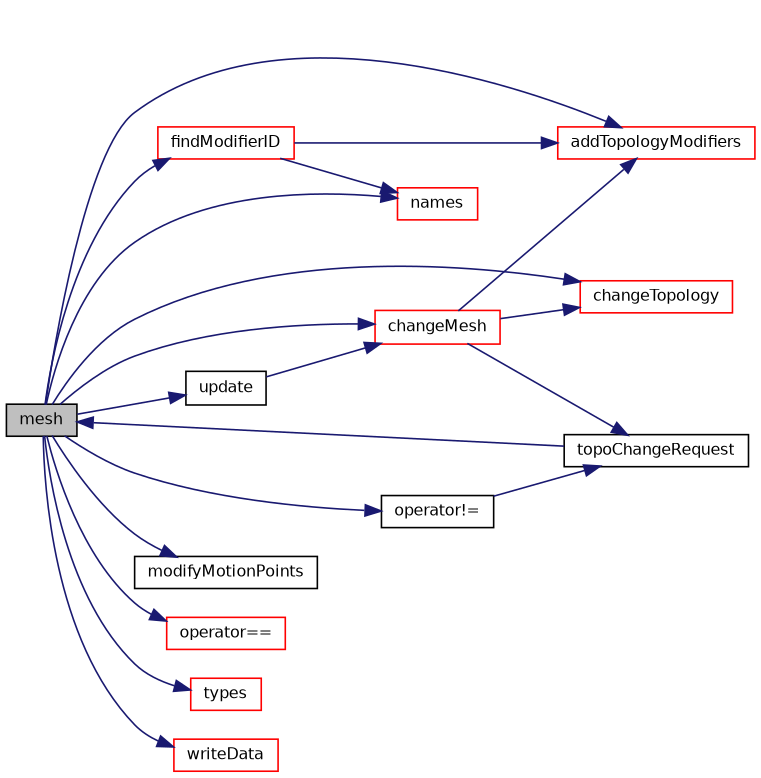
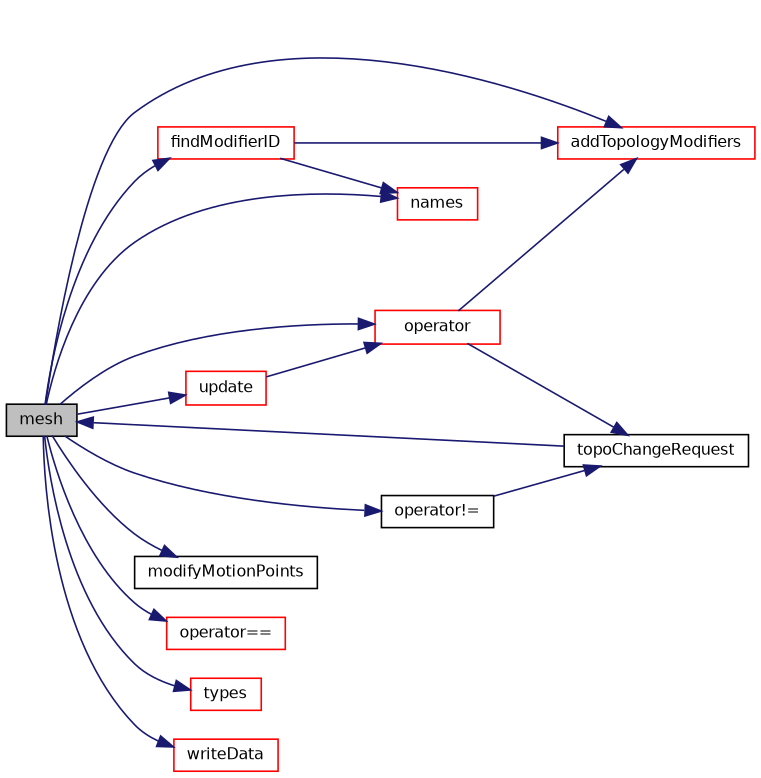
  digraph {
    rankdir=LR
    node [color=red fontname=Helvetica fontsize=10 shape=record]
    edge [color=midnightblue fontname=Helvetica fontsize=10 labelfontname=Helvetica labelfontsize=10 style=solid]
    n1 [color=black fillcolor=grey75 fontcolor=black height=0.2 label=mesh style=filled width=0.4]
    n2 [height=0.2 label=addTopologyModifiers width=0.4]
    n3 [height=0.2 label=findModifierID width=0.4]
    n4 [height=0.2 label=names width=0.4]
-   n5 [height=0.2 label=changeMesh width=0.4]
-   n6 [height=0.2 label=changeTopology width=0.4]
-   n7 [color=black height=0.2 label=update width=0.4]
+   n5 [height=0.2 label=operator width=0.4]
+   n7 [height=0.2 label=update width=0.4]
    n8 [color=black height=0.2 label=modifyMotionPoints width=0.4]
    n9 [color=black height=0.2 label="operator!=" width=0.4]
    n10 [height=0.2 label="operator==" width=0.4]
    n11 [height=0.2 label=types width=0.4]
    n12 [height=0.2 label=writeData width=0.4]
    n13 [color=black height=0.2 label=topoChangeRequest width=0.4]
    n1 -> n2
    n1 -> n3
    n1 -> n4
    n1 -> n5
-   n1 -> n6
    n1 -> n7
    n1 -> n8
    n1 -> n9
    n1 -> n10
    n1 -> n11
    n1 -> n12
    n3 -> n2
    n3 -> n4
    n5 -> n2
-   n5 -> n6
    n5 -> n13
    n7 -> n5
    n9 -> n13
    n13 -> n1
  }
